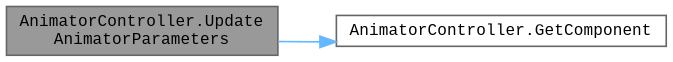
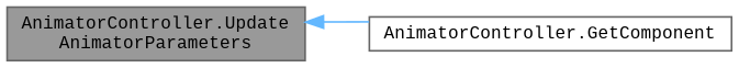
  digraph {
    rankdir=LR
    fontname="Liberation Mono"
    node [fontname="Liberation Mono" fontsize=10 shape=box style=filled]
    n1 [color=gray40 fillcolor=grey60 fontcolor=black height=0.2 label="AnimatorController.Update\lAnimatorParameters" width=0.4]
    n2 [color=grey40 fillcolor=white height=0.2 label="AnimatorController.GetComponent" width=0.4]
-   n1 -> n2 [color=steelblue1 fontname="Liberation Mono" fontsize=10 labelfontname=Helvetica labelfontsize=10 style=solid]
+   n2 -> n1 [color=steelblue1 fontname="Liberation Mono" fontsize=10 labelfontname=Helvetica labelfontsize=10 style=solid]
  }
